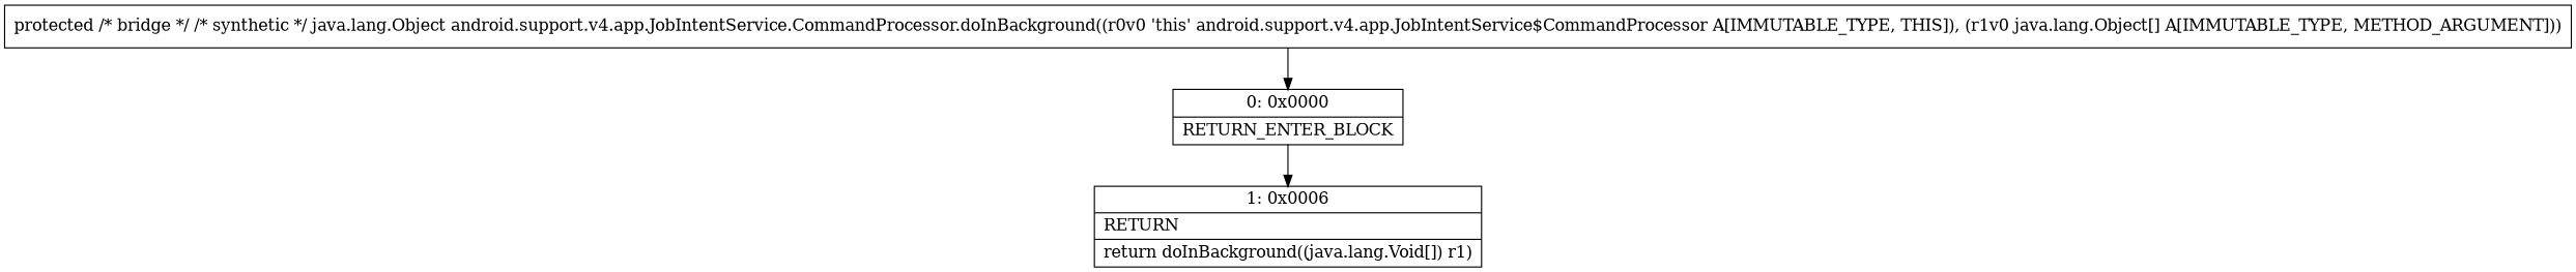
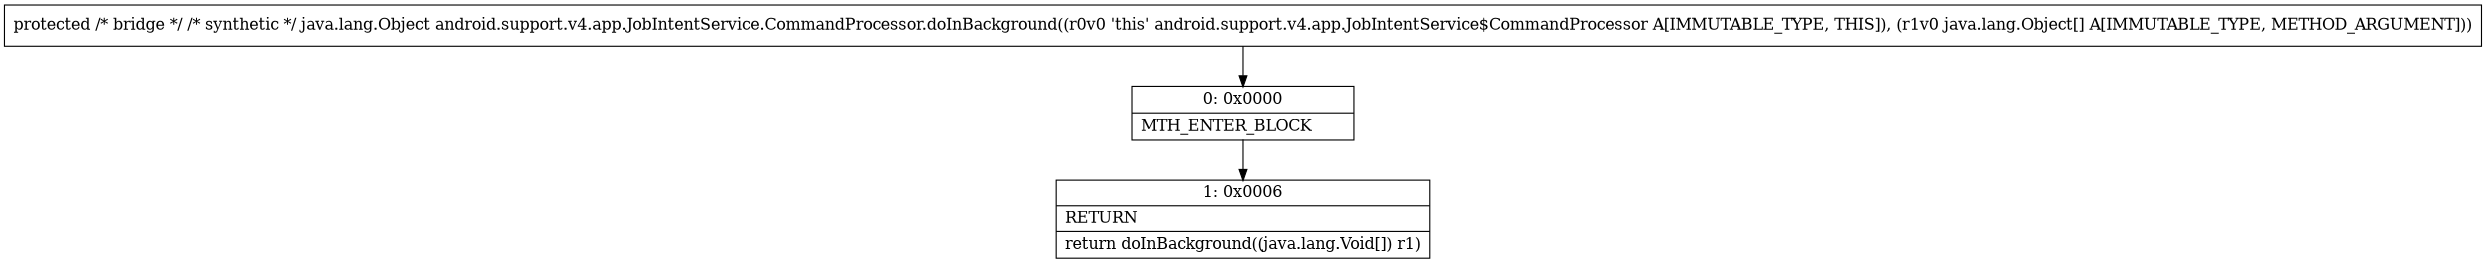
  digraph {
    node [shape=record]
-   n1 [label="{0\:\ 0x0000|RETURN_ENTER_BLOCK\l}"]
+   n1 [label="{0\:\ 0x0000|MTH_ENTER_BLOCK\l}"]
    n2 [label="{1\:\ 0x0006|RETURN\l|return doInBackground((java.lang.Void[]) r1)\l}"]
    n3 [label="{protected \/* bridge *\/ \/* synthetic *\/ java.lang.Object android.support.v4.app.JobIntentService.CommandProcessor.doInBackground((r0v0 'this' android.support.v4.app.JobIntentService$CommandProcessor A[IMMUTABLE_TYPE, THIS]), (r1v0 java.lang.Object[] A[IMMUTABLE_TYPE, METHOD_ARGUMENT])) }"]
    n1 -> n2
    n3 -> n1
  }
